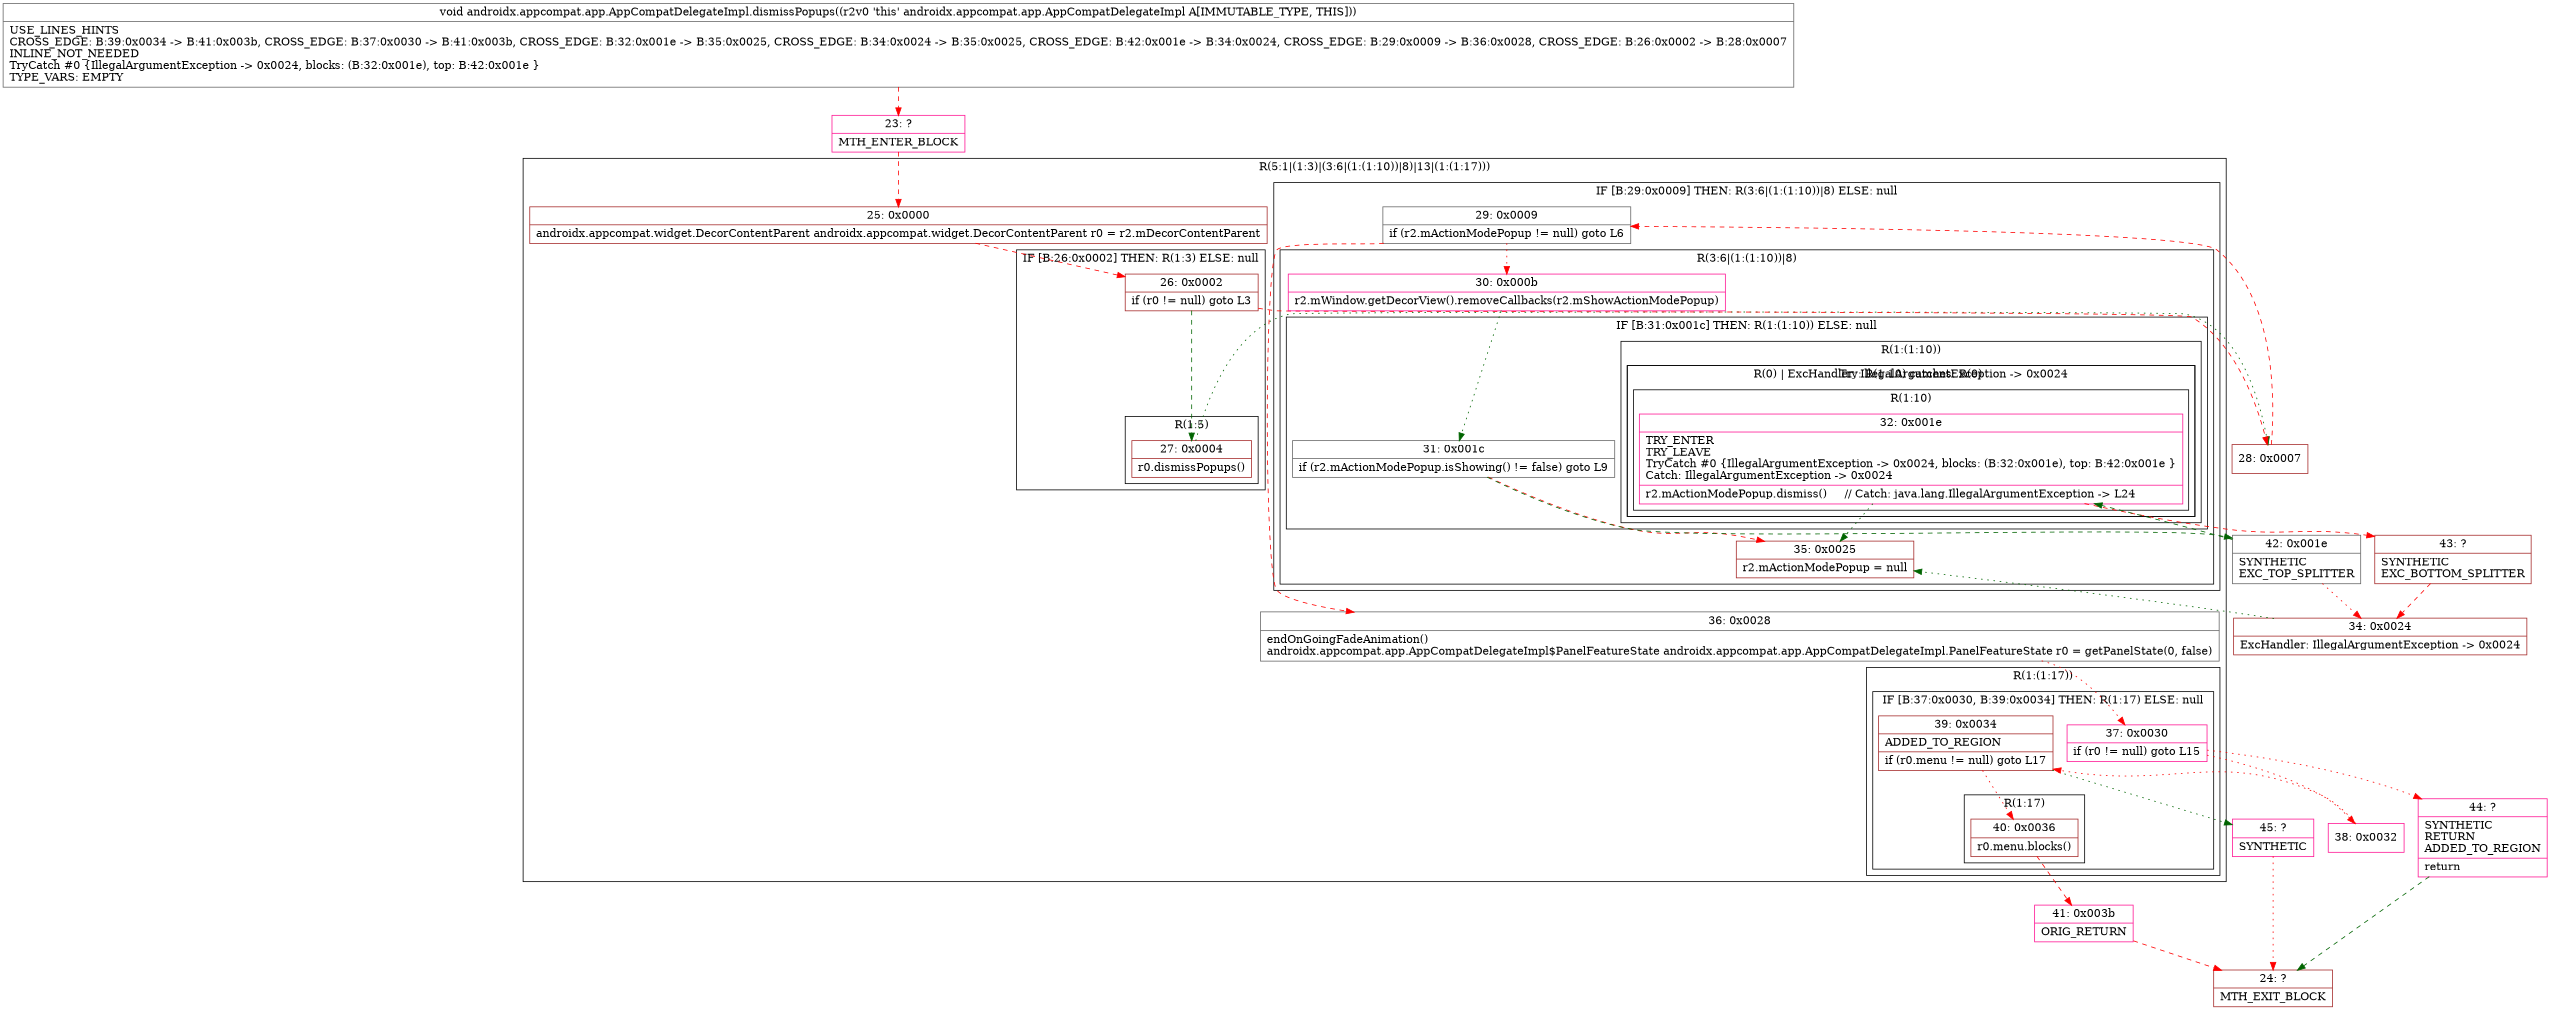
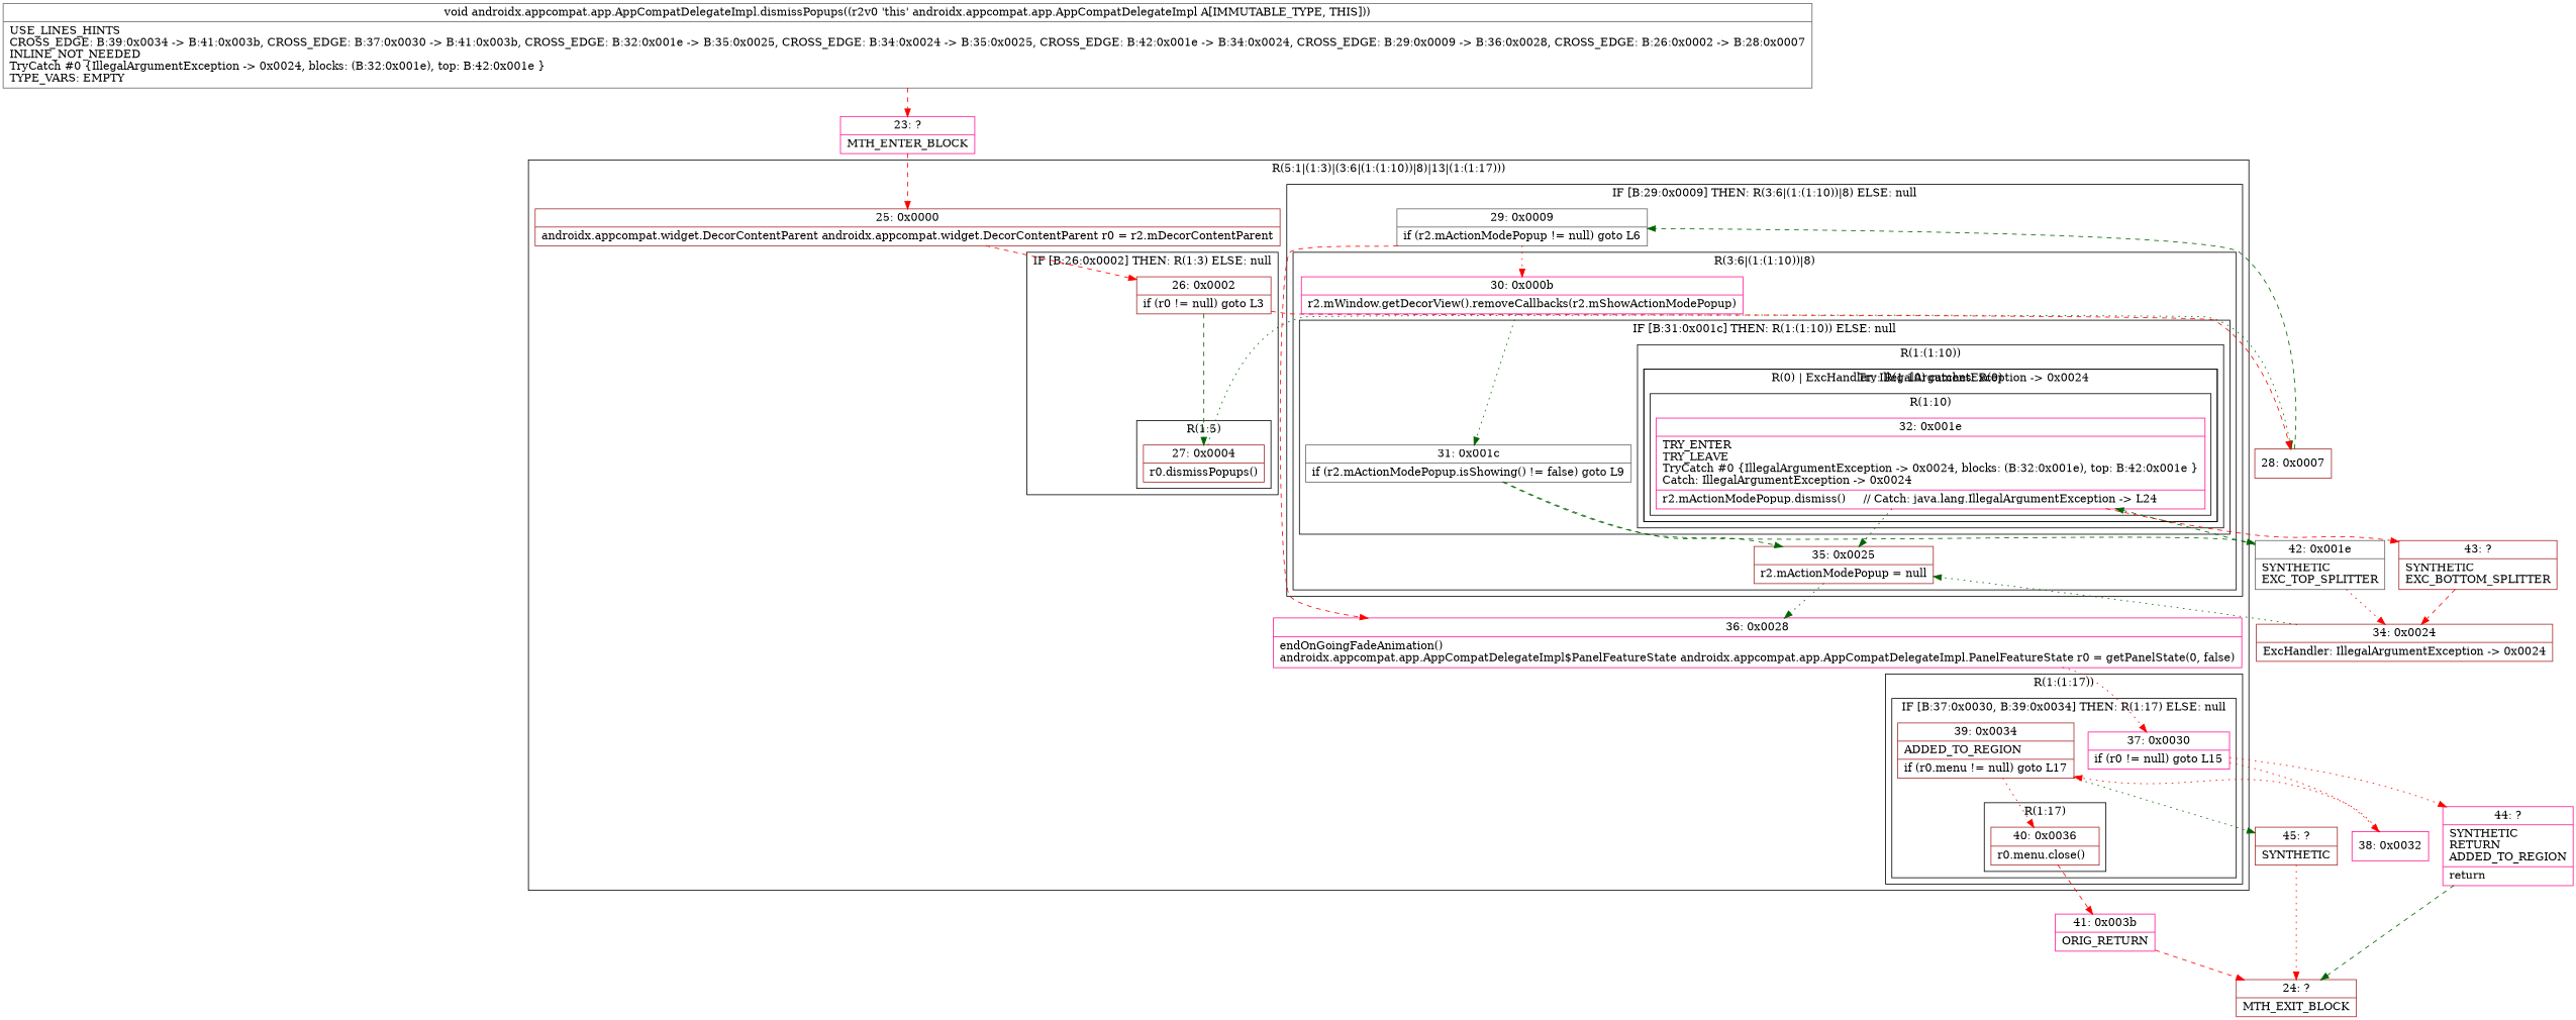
  digraph {
    node [color=brown shape=record]
    edge [color=red style=dashed]
    n1 [label="{27\:\ 0x0004|r0.dismissPopups()\l}"]
    n2 [label="{26\:\ 0x0002|if (r0 != null) goto L3\l}"]
    n3 [color=deeppink label="{32\:\ 0x001e|TRY_ENTER\lTRY_LEAVE\lTryCatch #0 \{IllegalArgumentException \-\> 0x0024, blocks: (B:32:0x001e), top: B:42:0x001e \}\lCatch: IllegalArgumentException \-\> 0x0024\l|r2.mActionModePopup.dismiss()     \/\/ Catch: java.lang.IllegalArgumentException \-\> L24\l}"]
    n4 [color=gray40 label="{31\:\ 0x001c|if (r2.mActionModePopup.isShowing() != false) goto L9\l}"]
    n5 [color=deeppink label="{30\:\ 0x000b|r2.mWindow.getDecorView().removeCallbacks(r2.mShowActionModePopup)\l}"]
    n6 [label="{35\:\ 0x0025|r2.mActionModePopup = null\l}"]
    n7 [color=gray40 label="{29\:\ 0x0009|if (r2.mActionModePopup != null) goto L6\l}"]
-   n8 [label="{40\:\ 0x0036|r0.menu.blocks()\l}"]
+   n8 [label="{40\:\ 0x0036|r0.menu.close()\l}"]
    n9 [color=deeppink label="{37\:\ 0x0030|if (r0 != null) goto L15\l}"]
    n10 [label="{39\:\ 0x0034|ADDED_TO_REGION\l|if (r0.menu != null) goto L17\l}"]
    n11 [label="{25\:\ 0x0000|androidx.appcompat.widget.DecorContentParent androidx.appcompat.widget.DecorContentParent r0 = r2.mDecorContentParent\l}"]
-   n12 [color=gray40 label="{36\:\ 0x0028|endOnGoingFadeAnimation()\landroidx.appcompat.app.AppCompatDelegateImpl$PanelFeatureState androidx.appcompat.app.AppCompatDelegateImpl.PanelFeatureState r0 = getPanelState(0, false)\l}"]
+   n12 [color=deeppink label="{36\:\ 0x0028|endOnGoingFadeAnimation()\landroidx.appcompat.app.AppCompatDelegateImpl$PanelFeatureState androidx.appcompat.app.AppCompatDelegateImpl.PanelFeatureState r0 = getPanelState(0, false)\l}"]
    n13 [label="{28\:\ 0x0007}"]
    n14 [label="{43\:\ ?|SYNTHETIC\lEXC_BOTTOM_SPLITTER\l}"]
    n15 [color=gray40 label="{42\:\ 0x001e|SYNTHETIC\lEXC_TOP_SPLITTER\l}"]
    n16 [color=deeppink label="{41\:\ 0x003b|ORIG_RETURN\l}"]
    n17 [color=deeppink label="{38\:\ 0x0032}"]
    n18 [color=deeppink label="{44\:\ ?|SYNTHETIC\lRETURN\lADDED_TO_REGION\l|return\l}"]
-   n19 [color=deeppink label="{45\:\ ?|SYNTHETIC\l}"]
+   n19 [label="{45\:\ ?|SYNTHETIC\l}"]
    n20 [label="{34\:\ 0x0024|ExcHandler: IllegalArgumentException \-\> 0x0024\l}"]
    n21 [label="{24\:\ ?|MTH_EXIT_BLOCK\l}"]
    n22 [color=deeppink label="{23\:\ ?|MTH_ENTER_BLOCK\l}"]
    n23 [color=gray40 label="{void androidx.appcompat.app.AppCompatDelegateImpl.dismissPopups((r2v0 'this' androidx.appcompat.app.AppCompatDelegateImpl A[IMMUTABLE_TYPE, THIS]))  | USE_LINES_HINTS\lCROSS_EDGE: B:39:0x0034 \-\> B:41:0x003b, CROSS_EDGE: B:37:0x0030 \-\> B:41:0x003b, CROSS_EDGE: B:32:0x001e \-\> B:35:0x0025, CROSS_EDGE: B:34:0x0024 \-\> B:35:0x0025, CROSS_EDGE: B:42:0x001e \-\> B:34:0x0024, CROSS_EDGE: B:29:0x0009 \-\> B:36:0x0028, CROSS_EDGE: B:26:0x0002 \-\> B:28:0x0007\lINLINE_NOT_NEEDED\lTryCatch #0 \{IllegalArgumentException \-\> 0x0024, blocks: (B:32:0x001e), top: B:42:0x001e \}\lTYPE_VARS: EMPTY\l}"]
    subgraph cluster_1 {
      label="R(5:1|(1:3)|(3:6|(1:(1:10))|8)|13|(1:(1:17)))"
      n11
      n12
      subgraph cluster_2 {
        label="IF [B:26:0x0002] THEN: R(1:3) ELSE: null"
        n2
        subgraph cluster_3 {
          label="R(1:5)"
          n1
        }
      }
      subgraph cluster_4 {
        label="IF [B:29:0x0009] THEN: R(3:6|(1:(1:10))|8) ELSE: null"
        n7
        subgraph cluster_5 {
          label="R(3:6|(1:(1:10))|8)"
          n5
          n6
          subgraph cluster_6 {
            label="IF [B:31:0x001c] THEN: R(1:(1:10)) ELSE: null"
            n4
            subgraph cluster_7 {
              label="R(1:(1:10))"
              subgraph cluster_8 {
                label="Try: R(1:10) catches: R(0)"
                subgraph cluster_9 {
                  label="R(1:10)"
                  n3
                }
                subgraph cluster_10 {
                  label="R(0) | ExcHandler: IllegalArgumentException \-\> 0x0024\l"
                }
              }
            }
          }
        }
      }
      subgraph cluster_11 {
        label="R(1:(1:17))"
        subgraph cluster_12 {
          label="IF [B:37:0x0030, B:39:0x0034] THEN: R(1:17) ELSE: null"
          n9
          n10
          subgraph cluster_13 {
            label="R(1:17)"
            n8
          }
        }
      }
    }
    subgraph cluster_14 {
      label="R(0) | ExcHandler: IllegalArgumentException \-\> 0x0024\l"
    }
    n1 -> n13 [color=darkgreen style=dotted]
    n2 -> n1 [color=darkgreen]
    n2 -> n13
    n3 -> n6 [color=darkgreen style=dotted]
    n3 -> n14
-   n4 -> n6
+   n4 -> n6 [color=darkgreen]
    n4 -> n15 [color=darkgreen]
    n5 -> n4 [color=darkgreen style=dotted]
+   n6 -> n12 [color=darkgreen style=dotted]
    n7 -> n5 [style=dotted]
    n7 -> n12
    n8 -> n16
    n9 -> n17 [style=dotted]
    n9 -> n18 [style=dotted]
    n10 -> n8 [style=dotted]
    n10 -> n19 [color=darkgreen style=dotted]
    n11 -> n2
    n12 -> n9 [style=dotted]
-   n13 -> n7
+   n13 -> n7 [color=darkgreen]
    n14 -> n20
    n15 -> n3 [color=darkgreen]
    n15 -> n20 [style=dotted]
    n16 -> n21
    n17 -> n10 [style=dotted]
    n18 -> n21 [color=darkgreen]
    n19 -> n21 [style=dotted]
    n20 -> n6 [color=darkgreen style=dotted]
    n22 -> n11
    n23 -> n22
  }
